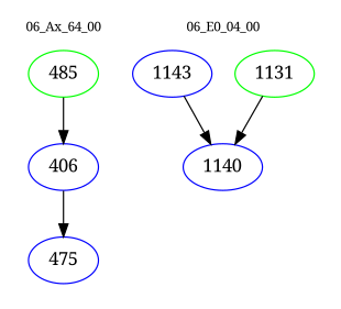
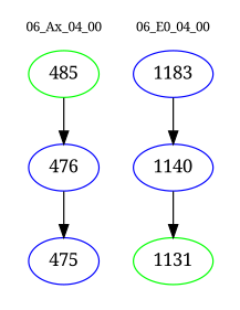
  digraph {
    fontname="Noto Serif"
    node [color=blue fontname="Noto Serif"]
    edge [color=black fontname="Noto Serif"]
-   n1 [label=406]
+   n1 [label=476]
    n2 [label=475]
    n3 [color=green label=485]
    n4 [label=1140]
    n5 [color=green label=1131]
-   n6 [label=1143]
+   n6 [label=1183]
    subgraph cluster_1 {
      color=white
      fontsize=10
-     label="06_Ax_64_00"
+     label="06_Ax_04_00"
      n1
      n2
      n3
    }
    subgraph cluster_2 {
      color=white
      fontsize=10
      label="06_E0_04_00"
      n4
      n5
      n6
    }
    n1 -> n2
    n3 -> n1
-   n5 -> n4
+   n4 -> n5
    n6 -> n4
  }
